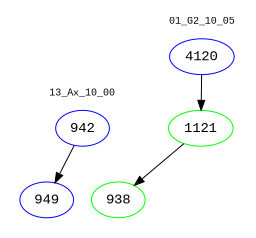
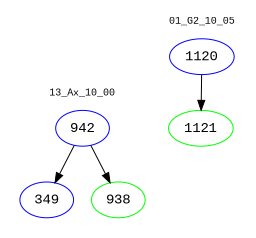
  digraph {
    fontname="Liberation Mono"
    node [color=blue fontname="Liberation Mono"]
    edge [color=black fontname="Liberation Mono"]
    n1 [label=942]
    n2 [color=green label=938]
-   n3 [label=949]
-   n4 [label=4120]
+   n3 [label=349]
+   n4 [label=1120]
    n5 [color=green label=1121]
    subgraph cluster_1 {
      color=white
      fontsize=10
      label="13_Ax_10_00"
      n1
      n2
      n3
    }
    subgraph cluster_2 {
      color=white
      fontsize=10
      label="01_G2_10_05"
      n4
      n5
    }
-   n5 -> n2
+   n1 -> n2
    n1 -> n3
    n4 -> n5
  }
